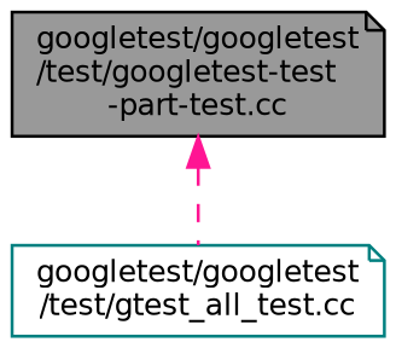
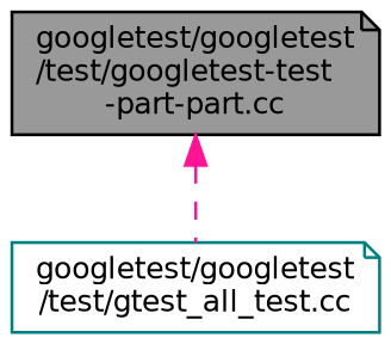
  digraph {
    node [fontname=Helvetica fontsize=10 shape=note style=filled]
-   n1 [color=black fillcolor=grey60 fontcolor=black height=0.2 label="googletest/googletest\l/test/googletest-test\l-part-test.cc" width=0.4]
+   n1 [color=black fillcolor=grey60 fontcolor=black height=0.2 label="googletest/googletest\l/test/googletest-test\l-part-part.cc" width=0.4]
    n2 [color=teal fillcolor=white height=0.2 label="googletest/googletest\l/test/gtest_all_test.cc" width=0.4]
    n1 -> n2 [color=deeppink dir=back fontname=Helvetica fontsize=10 labelfontname=Helvetica labelfontsize=10 style=dashed]
  }
